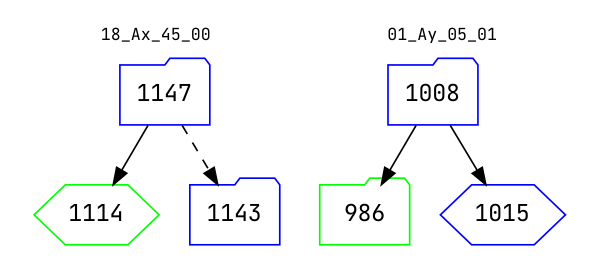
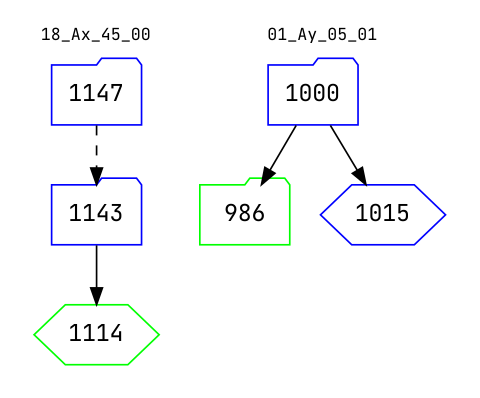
  digraph {
    fontname="JetBrains Mono"
    node [color=blue fontname="JetBrains Mono" shape=folder]
    edge [color=black fontname="JetBrains Mono" style=solid]
    n1 [label=1147]
    n2 [color=green label=1114 shape=hexagon]
    n3 [label=1143]
-   n4 [label=1008]
+   n4 [label=1000]
    n5 [color=green label=986]
    n6 [label=1015 shape=hexagon]
    subgraph cluster_1 {
      color=white
      fontsize=10
      label="18_Ax_45_00"
      n1
      n2
      n3
    }
    subgraph cluster_2 {
      color=white
      fontsize=10
      label="01_Ay_05_01"
      n4
      n5
      n6
    }
-   n1 -> n2
+   n3 -> n2
    n1 -> n3 [style=dashed]
    n4 -> n5
    n4 -> n6
  }
